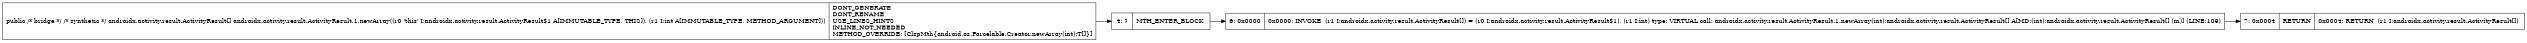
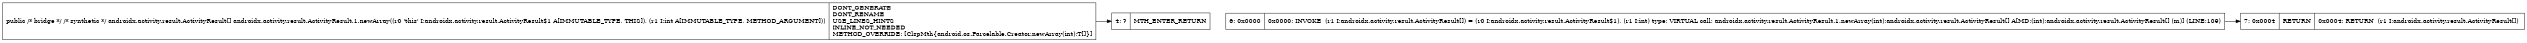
  digraph {
    rankdir=LR
    node [shape=record]
-   n1 [label="{4\:\ ?|MTH_ENTER_BLOCK\l}"]
+   n1 [label="{4\:\ ?|MTH_ENTER_RETURN\l}"]
    n2 [label="{6\:\ 0x0000|0x0000: INVOKE  (r1 I:androidx.activity.result.ActivityResult[]) = (r0 I:androidx.activity.result.ActivityResult$1), (r1 I:int) type: VIRTUAL call: androidx.activity.result.ActivityResult.1.newArray(int):androidx.activity.result.ActivityResult[] A[MD:(int):androidx.activity.result.ActivityResult[] (m)] (LINE:109)\l}"]
    n3 [label="{7\:\ 0x0004|RETURN\l|0x0004: RETURN  (r1 I:androidx.activity.result.ActivityResult[]) \l}"]
    n4 [label="{public \/* bridge *\/ \/* synthetic *\/ androidx.activity.result.ActivityResult[] androidx.activity.result.ActivityResult.1.newArray((r0 'this' I:androidx.activity.result.ActivityResult$1 A[IMMUTABLE_TYPE, THIS]), (r1 I:int A[IMMUTABLE_TYPE, METHOD_ARGUMENT]))  | DONT_GENERATE\lDONT_RENAME\lUSE_LINES_HINTS\lINLINE_NOT_NEEDED\lMETHOD_OVERRIDE: [ClspMth\{android.os.Parcelable.Creator.newArray(int):T[]\}]\l}"]
-   n1 -> n2
    n2 -> n3
    n4 -> n1
  }
